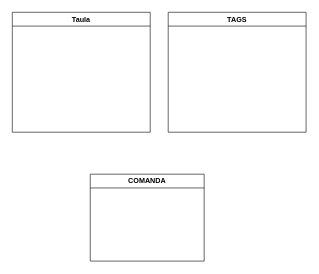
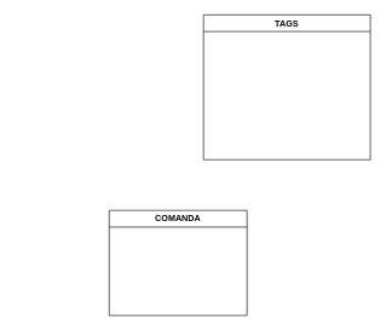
  <mxCell id="0" />
  <mxCell id="1" parent="0" />
- <mxCell id="2" value="Taula" style="swimlane;whiteSpace=wrap;html=1;" vertex="1" parent="1"><mxGeometry x="20" y="20" width="230" height="200" as="geometry" /></mxCell>
  <mxCell id="3" value="TAGS" style="swimlane;whiteSpace=wrap;html=1;" vertex="1" parent="1"><mxGeometry x="280" y="20" width="230" height="200" as="geometry" /></mxCell>
  <mxCell id="4" value="COMANDA" style="swimlane;whiteSpace=wrap;html=1;" vertex="1" parent="1"><mxGeometry x="150" y="290" width="190" height="145" as="geometry" /></mxCell>
